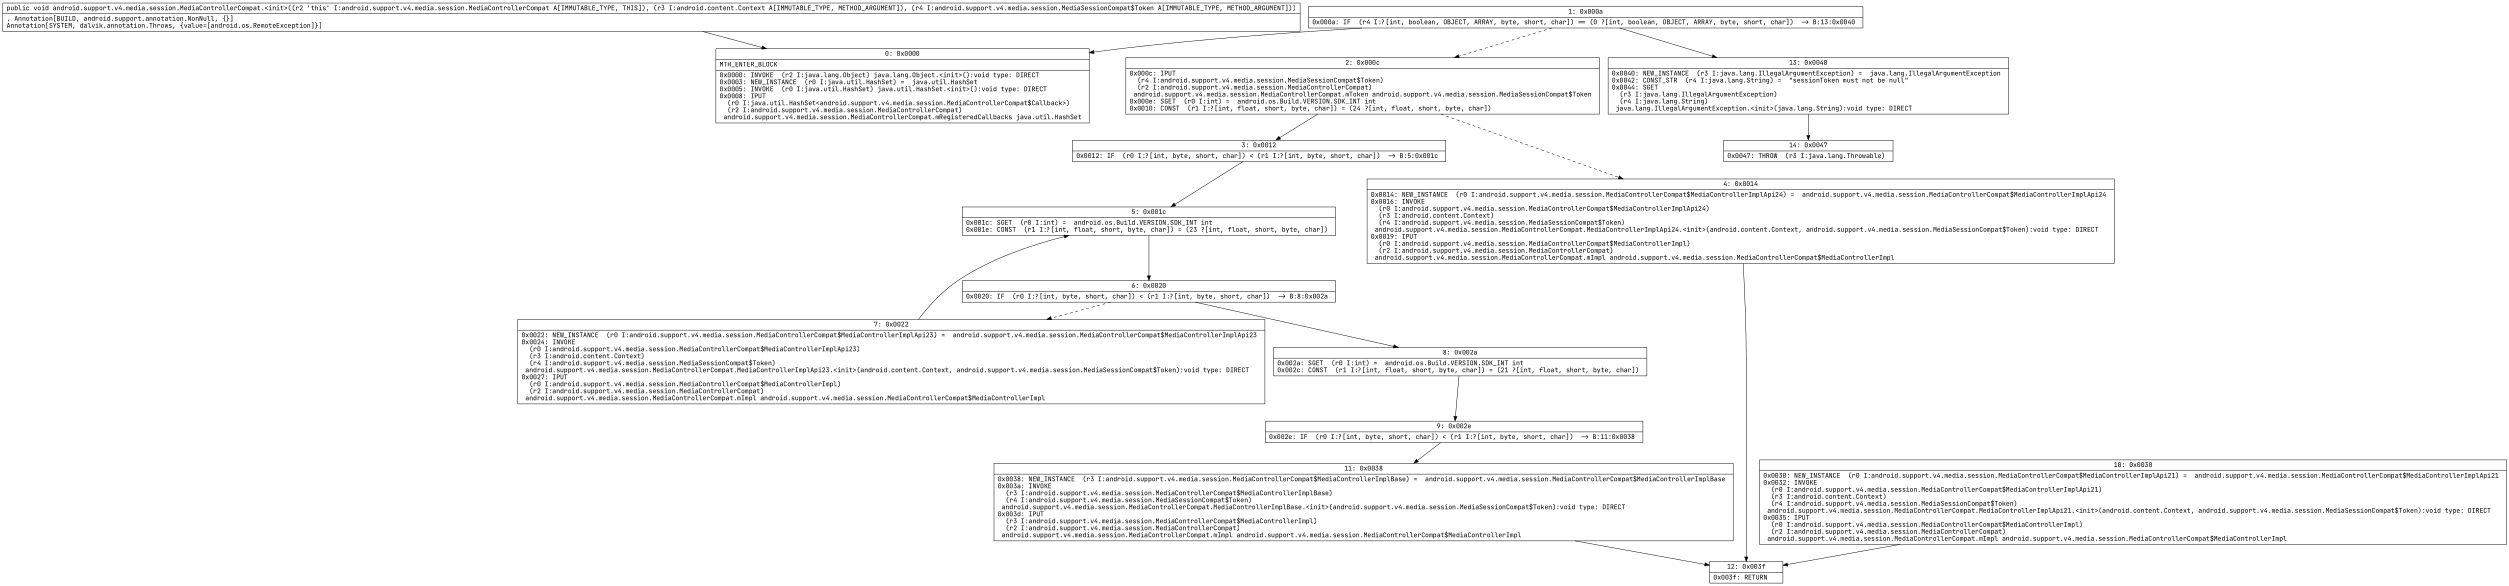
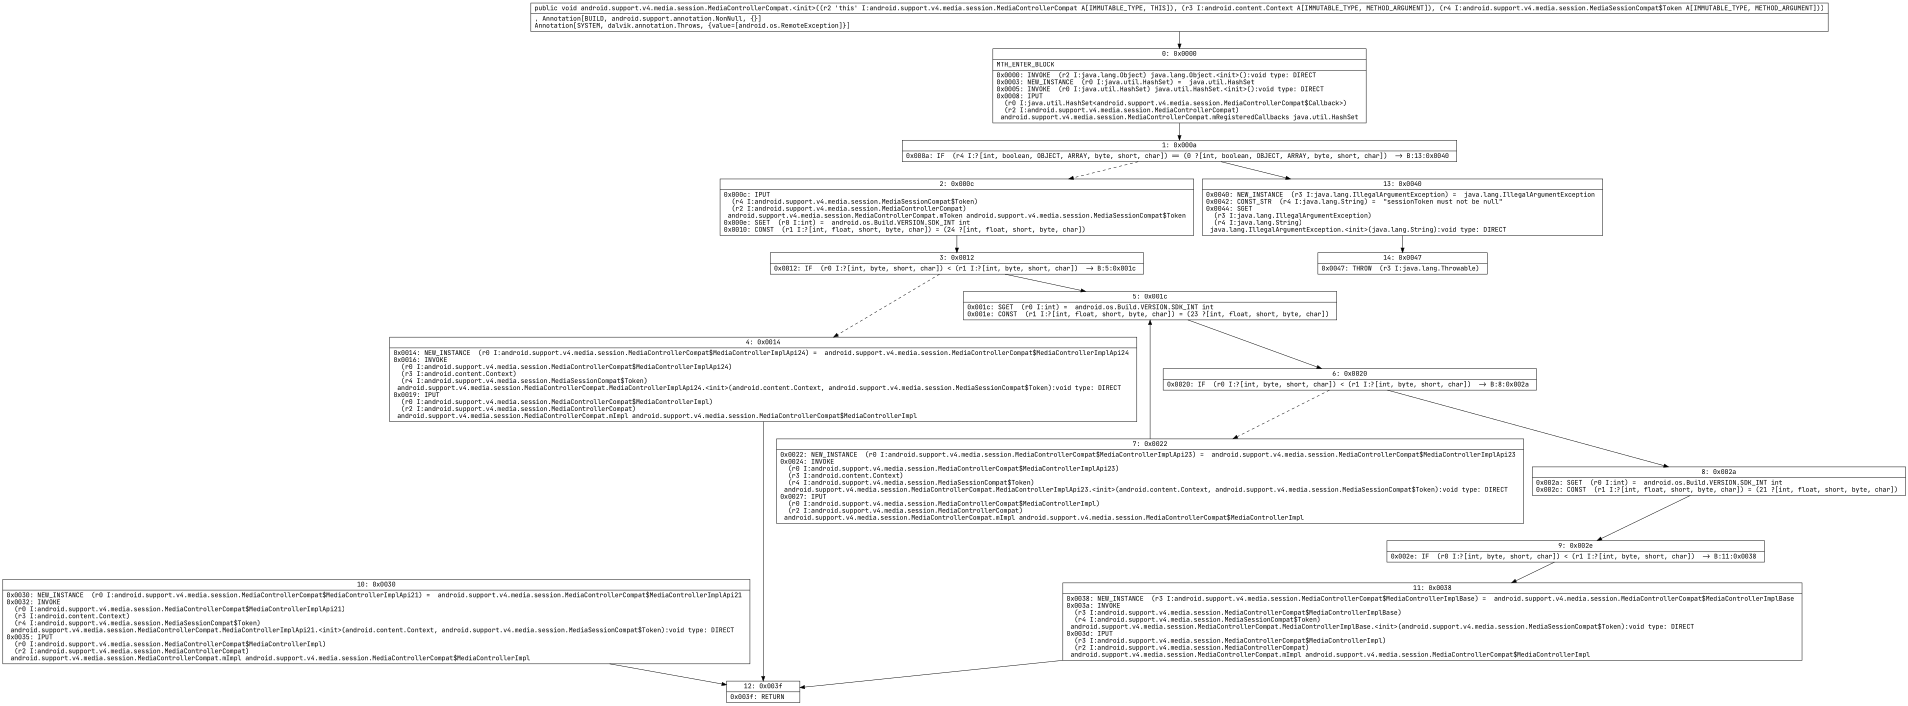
  digraph {
    fontname="JetBrains Mono"
    node [fontname="JetBrains Mono" shape=record]
    edge [fontname="JetBrains Mono"]
    n1 [label="{0\:\ 0x0000|MTH_ENTER_BLOCK\l|0x0000: INVOKE  (r2 I:java.lang.Object) java.lang.Object.\<init\>():void type: DIRECT \l0x0003: NEW_INSTANCE  (r0 I:java.util.HashSet) =  java.util.HashSet \l0x0005: INVOKE  (r0 I:java.util.HashSet) java.util.HashSet.\<init\>():void type: DIRECT \l0x0008: IPUT  \l  (r0 I:java.util.HashSet\<android.support.v4.media.session.MediaControllerCompat$Callback\>)\l  (r2 I:android.support.v4.media.session.MediaControllerCompat)\l android.support.v4.media.session.MediaControllerCompat.mRegisteredCallbacks java.util.HashSet \l}"]
    n2 [label="{1\:\ 0x000a|0x000a: IF  (r4 I:?[int, boolean, OBJECT, ARRAY, byte, short, char]) == (0 ?[int, boolean, OBJECT, ARRAY, byte, short, char])  \-\> B:13:0x0040 \l}"]
    n3 [label="{2\:\ 0x000c|0x000c: IPUT  \l  (r4 I:android.support.v4.media.session.MediaSessionCompat$Token)\l  (r2 I:android.support.v4.media.session.MediaControllerCompat)\l android.support.v4.media.session.MediaControllerCompat.mToken android.support.v4.media.session.MediaSessionCompat$Token \l0x000e: SGET  (r0 I:int) =  android.os.Build.VERSION.SDK_INT int \l0x0010: CONST  (r1 I:?[int, float, short, byte, char]) = (24 ?[int, float, short, byte, char]) \l}"]
    n4 [label="{13\:\ 0x0040|0x0040: NEW_INSTANCE  (r3 I:java.lang.IllegalArgumentException) =  java.lang.IllegalArgumentException \l0x0042: CONST_STR  (r4 I:java.lang.String) =  \"sessionToken must not be null\" \l0x0044: SGET  \l  (r3 I:java.lang.IllegalArgumentException)\l  (r4 I:java.lang.String)\l java.lang.IllegalArgumentException.\<init\>(java.lang.String):void type: DIRECT \l}"]
    n5 [label="{3\:\ 0x0012|0x0012: IF  (r0 I:?[int, byte, short, char]) \< (r1 I:?[int, byte, short, char])  \-\> B:5:0x001c \l}"]
    n6 [label="{14\:\ 0x0047|0x0047: THROW  (r3 I:java.lang.Throwable) \l}"]
    n7 [label="{4\:\ 0x0014|0x0014: NEW_INSTANCE  (r0 I:android.support.v4.media.session.MediaControllerCompat$MediaControllerImplApi24) =  android.support.v4.media.session.MediaControllerCompat$MediaControllerImplApi24 \l0x0016: INVOKE  \l  (r0 I:android.support.v4.media.session.MediaControllerCompat$MediaControllerImplApi24)\l  (r3 I:android.content.Context)\l  (r4 I:android.support.v4.media.session.MediaSessionCompat$Token)\l android.support.v4.media.session.MediaControllerCompat.MediaControllerImplApi24.\<init\>(android.content.Context, android.support.v4.media.session.MediaSessionCompat$Token):void type: DIRECT \l0x0019: IPUT  \l  (r0 I:android.support.v4.media.session.MediaControllerCompat$MediaControllerImpl)\l  (r2 I:android.support.v4.media.session.MediaControllerCompat)\l android.support.v4.media.session.MediaControllerCompat.mImpl android.support.v4.media.session.MediaControllerCompat$MediaControllerImpl \l}"]
    n8 [label="{5\:\ 0x001c|0x001c: SGET  (r0 I:int) =  android.os.Build.VERSION.SDK_INT int \l0x001e: CONST  (r1 I:?[int, float, short, byte, char]) = (23 ?[int, float, short, byte, char]) \l}"]
    n9 [label="{12\:\ 0x003f|0x003f: RETURN   \l}"]
    n10 [label="{6\:\ 0x0020|0x0020: IF  (r0 I:?[int, byte, short, char]) \< (r1 I:?[int, byte, short, char])  \-\> B:8:0x002a \l}"]
    n11 [label="{7\:\ 0x0022|0x0022: NEW_INSTANCE  (r0 I:android.support.v4.media.session.MediaControllerCompat$MediaControllerImplApi23) =  android.support.v4.media.session.MediaControllerCompat$MediaControllerImplApi23 \l0x0024: INVOKE  \l  (r0 I:android.support.v4.media.session.MediaControllerCompat$MediaControllerImplApi23)\l  (r3 I:android.content.Context)\l  (r4 I:android.support.v4.media.session.MediaSessionCompat$Token)\l android.support.v4.media.session.MediaControllerCompat.MediaControllerImplApi23.\<init\>(android.content.Context, android.support.v4.media.session.MediaSessionCompat$Token):void type: DIRECT \l0x0027: IPUT  \l  (r0 I:android.support.v4.media.session.MediaControllerCompat$MediaControllerImpl)\l  (r2 I:android.support.v4.media.session.MediaControllerCompat)\l android.support.v4.media.session.MediaControllerCompat.mImpl android.support.v4.media.session.MediaControllerCompat$MediaControllerImpl \l}"]
    n12 [label="{8\:\ 0x002a|0x002a: SGET  (r0 I:int) =  android.os.Build.VERSION.SDK_INT int \l0x002c: CONST  (r1 I:?[int, float, short, byte, char]) = (21 ?[int, float, short, byte, char]) \l}"]
    n13 [label="{9\:\ 0x002e|0x002e: IF  (r0 I:?[int, byte, short, char]) \< (r1 I:?[int, byte, short, char])  \-\> B:11:0x0038 \l}"]
    n14 [label="{11\:\ 0x0038|0x0038: NEW_INSTANCE  (r3 I:android.support.v4.media.session.MediaControllerCompat$MediaControllerImplBase) =  android.support.v4.media.session.MediaControllerCompat$MediaControllerImplBase \l0x003a: INVOKE  \l  (r3 I:android.support.v4.media.session.MediaControllerCompat$MediaControllerImplBase)\l  (r4 I:android.support.v4.media.session.MediaSessionCompat$Token)\l android.support.v4.media.session.MediaControllerCompat.MediaControllerImplBase.\<init\>(android.support.v4.media.session.MediaSessionCompat$Token):void type: DIRECT \l0x003d: IPUT  \l  (r3 I:android.support.v4.media.session.MediaControllerCompat$MediaControllerImpl)\l  (r2 I:android.support.v4.media.session.MediaControllerCompat)\l android.support.v4.media.session.MediaControllerCompat.mImpl android.support.v4.media.session.MediaControllerCompat$MediaControllerImpl \l}"]
    n15 [label="{10\:\ 0x0030|0x0030: NEW_INSTANCE  (r0 I:android.support.v4.media.session.MediaControllerCompat$MediaControllerImplApi21) =  android.support.v4.media.session.MediaControllerCompat$MediaControllerImplApi21 \l0x0032: INVOKE  \l  (r0 I:android.support.v4.media.session.MediaControllerCompat$MediaControllerImplApi21)\l  (r3 I:android.content.Context)\l  (r4 I:android.support.v4.media.session.MediaSessionCompat$Token)\l android.support.v4.media.session.MediaControllerCompat.MediaControllerImplApi21.\<init\>(android.content.Context, android.support.v4.media.session.MediaSessionCompat$Token):void type: DIRECT \l0x0035: IPUT  \l  (r0 I:android.support.v4.media.session.MediaControllerCompat$MediaControllerImpl)\l  (r2 I:android.support.v4.media.session.MediaControllerCompat)\l android.support.v4.media.session.MediaControllerCompat.mImpl android.support.v4.media.session.MediaControllerCompat$MediaControllerImpl \l}"]
    n16 [label="{public void android.support.v4.media.session.MediaControllerCompat.\<init\>((r2 'this' I:android.support.v4.media.session.MediaControllerCompat A[IMMUTABLE_TYPE, THIS]), (r3 I:android.content.Context A[IMMUTABLE_TYPE, METHOD_ARGUMENT]), (r4 I:android.support.v4.media.session.MediaSessionCompat$Token A[IMMUTABLE_TYPE, METHOD_ARGUMENT]))  | , Annotation[BUILD, android.support.annotation.NonNull, \{\}]\lAnnotation[SYSTEM, dalvik.annotation.Throws, \{value=[android.os.RemoteException]\}]\l}"]
-   n2 -> n1
+   n1 -> n2
    n2 -> n3 [style=dashed]
    n2 -> n4
    n3 -> n5
    n4 -> n6
-   n3 -> n7 [style=dashed]
+   n5 -> n7 [style=dashed]
    n5 -> n8
    n7 -> n9
    n8 -> n10
    n10 -> n11 [style=dashed]
    n10 -> n12
    n11 -> n8
    n12 -> n13
    n13 -> n14
    n14 -> n9
    n15 -> n9
    n16 -> n1
  }
